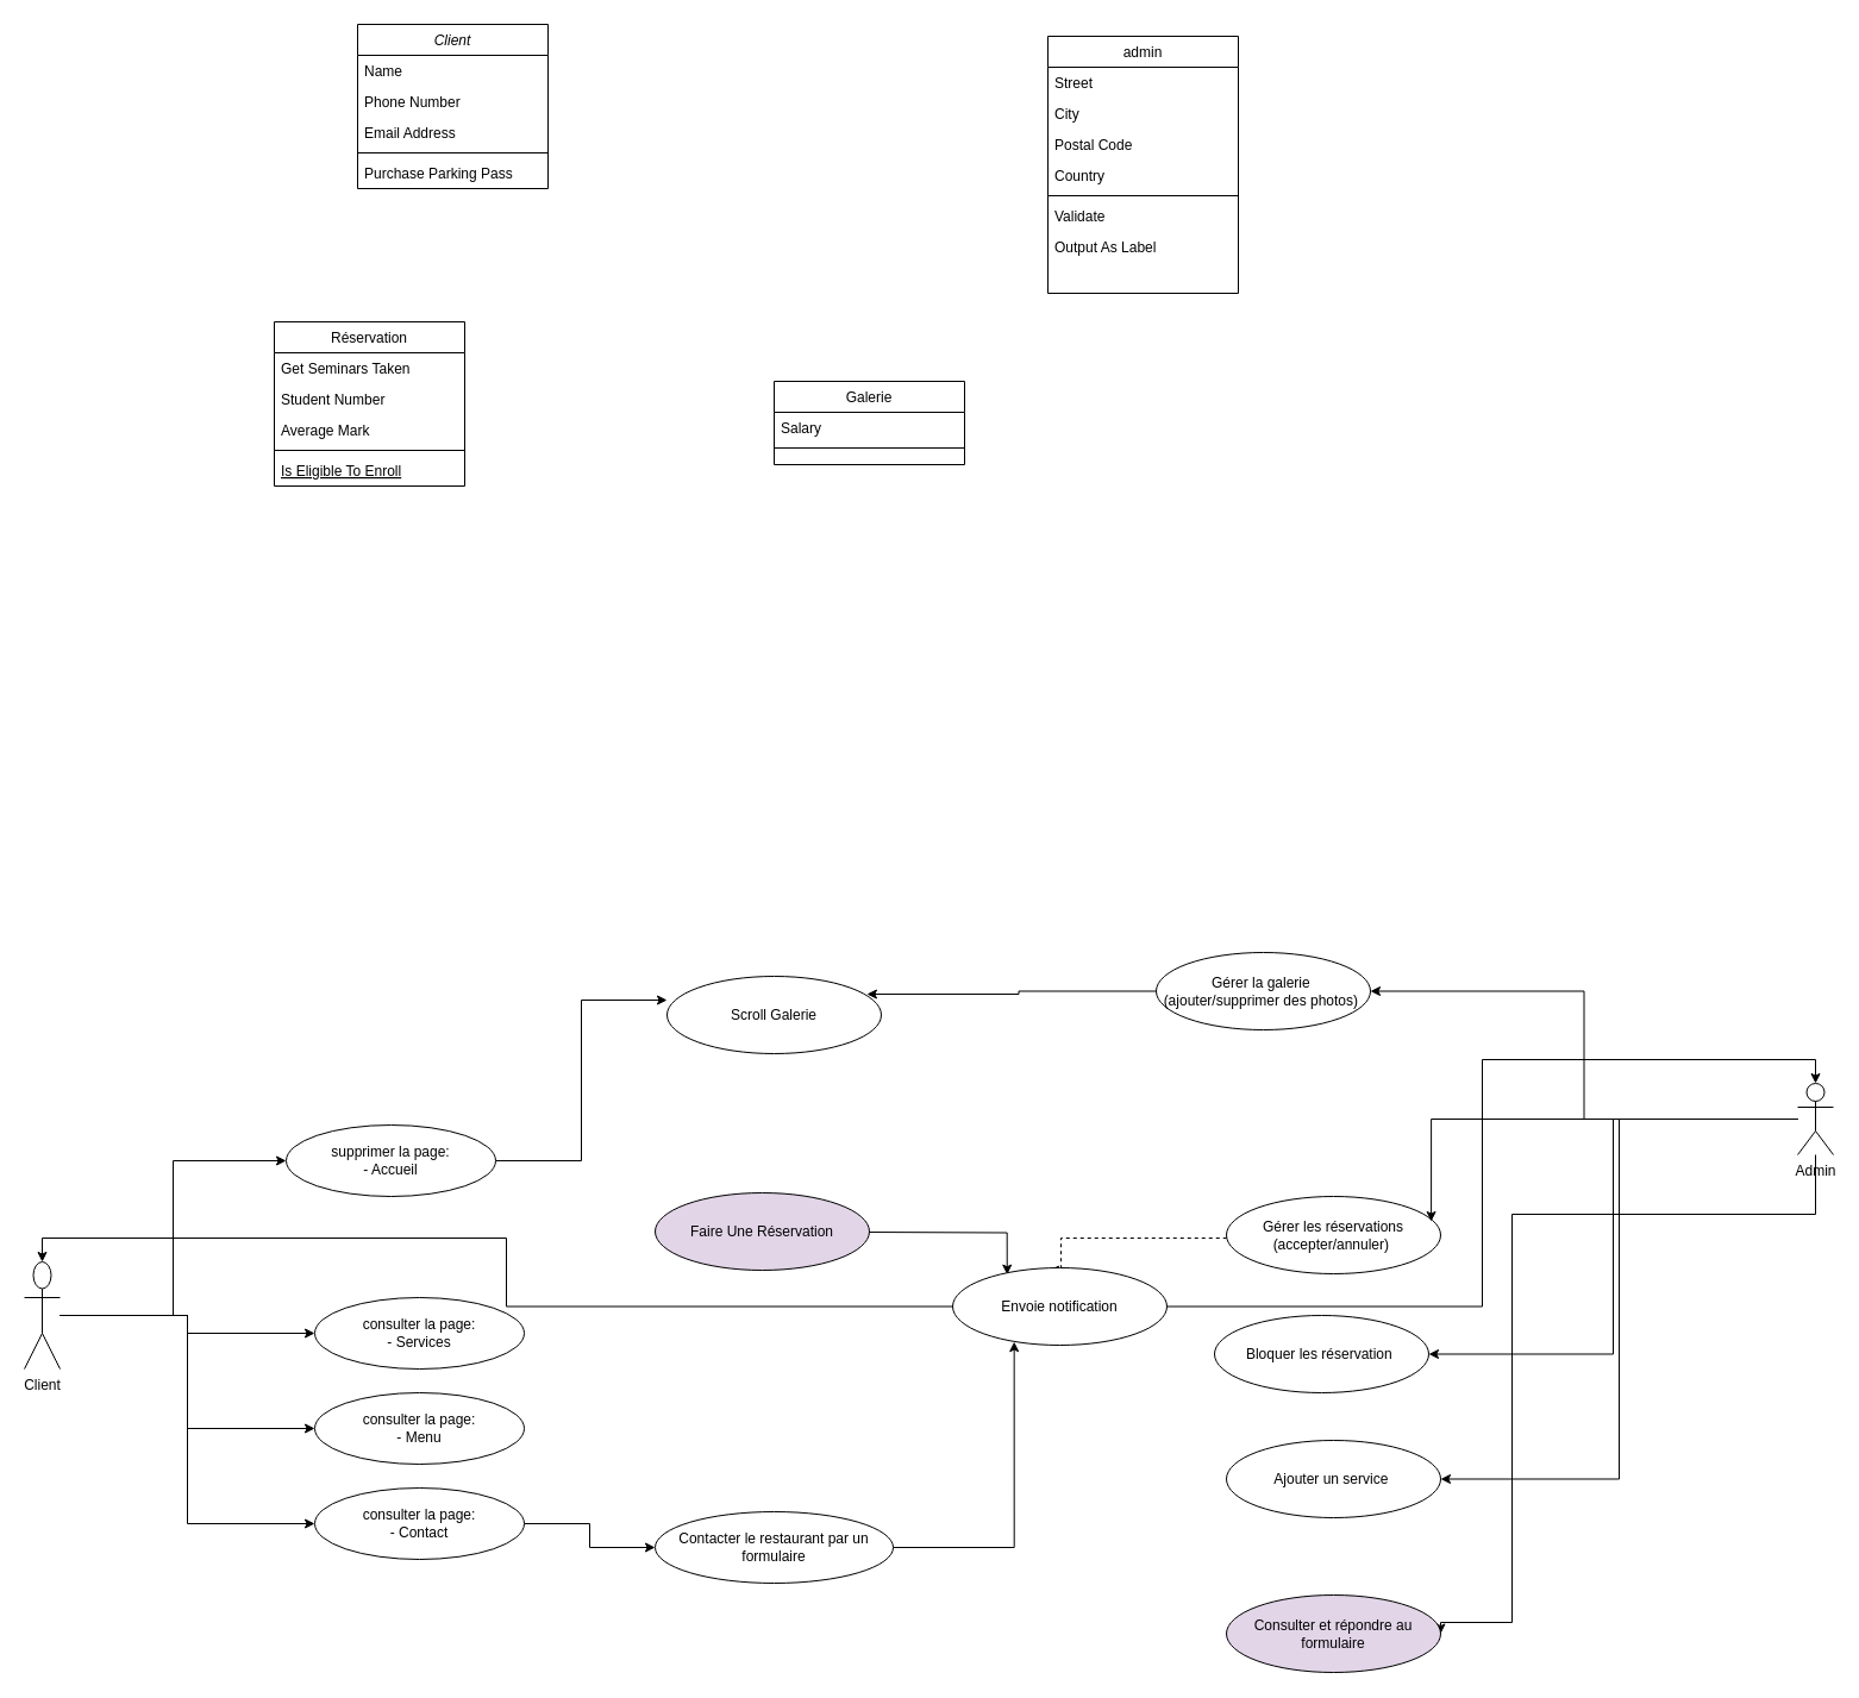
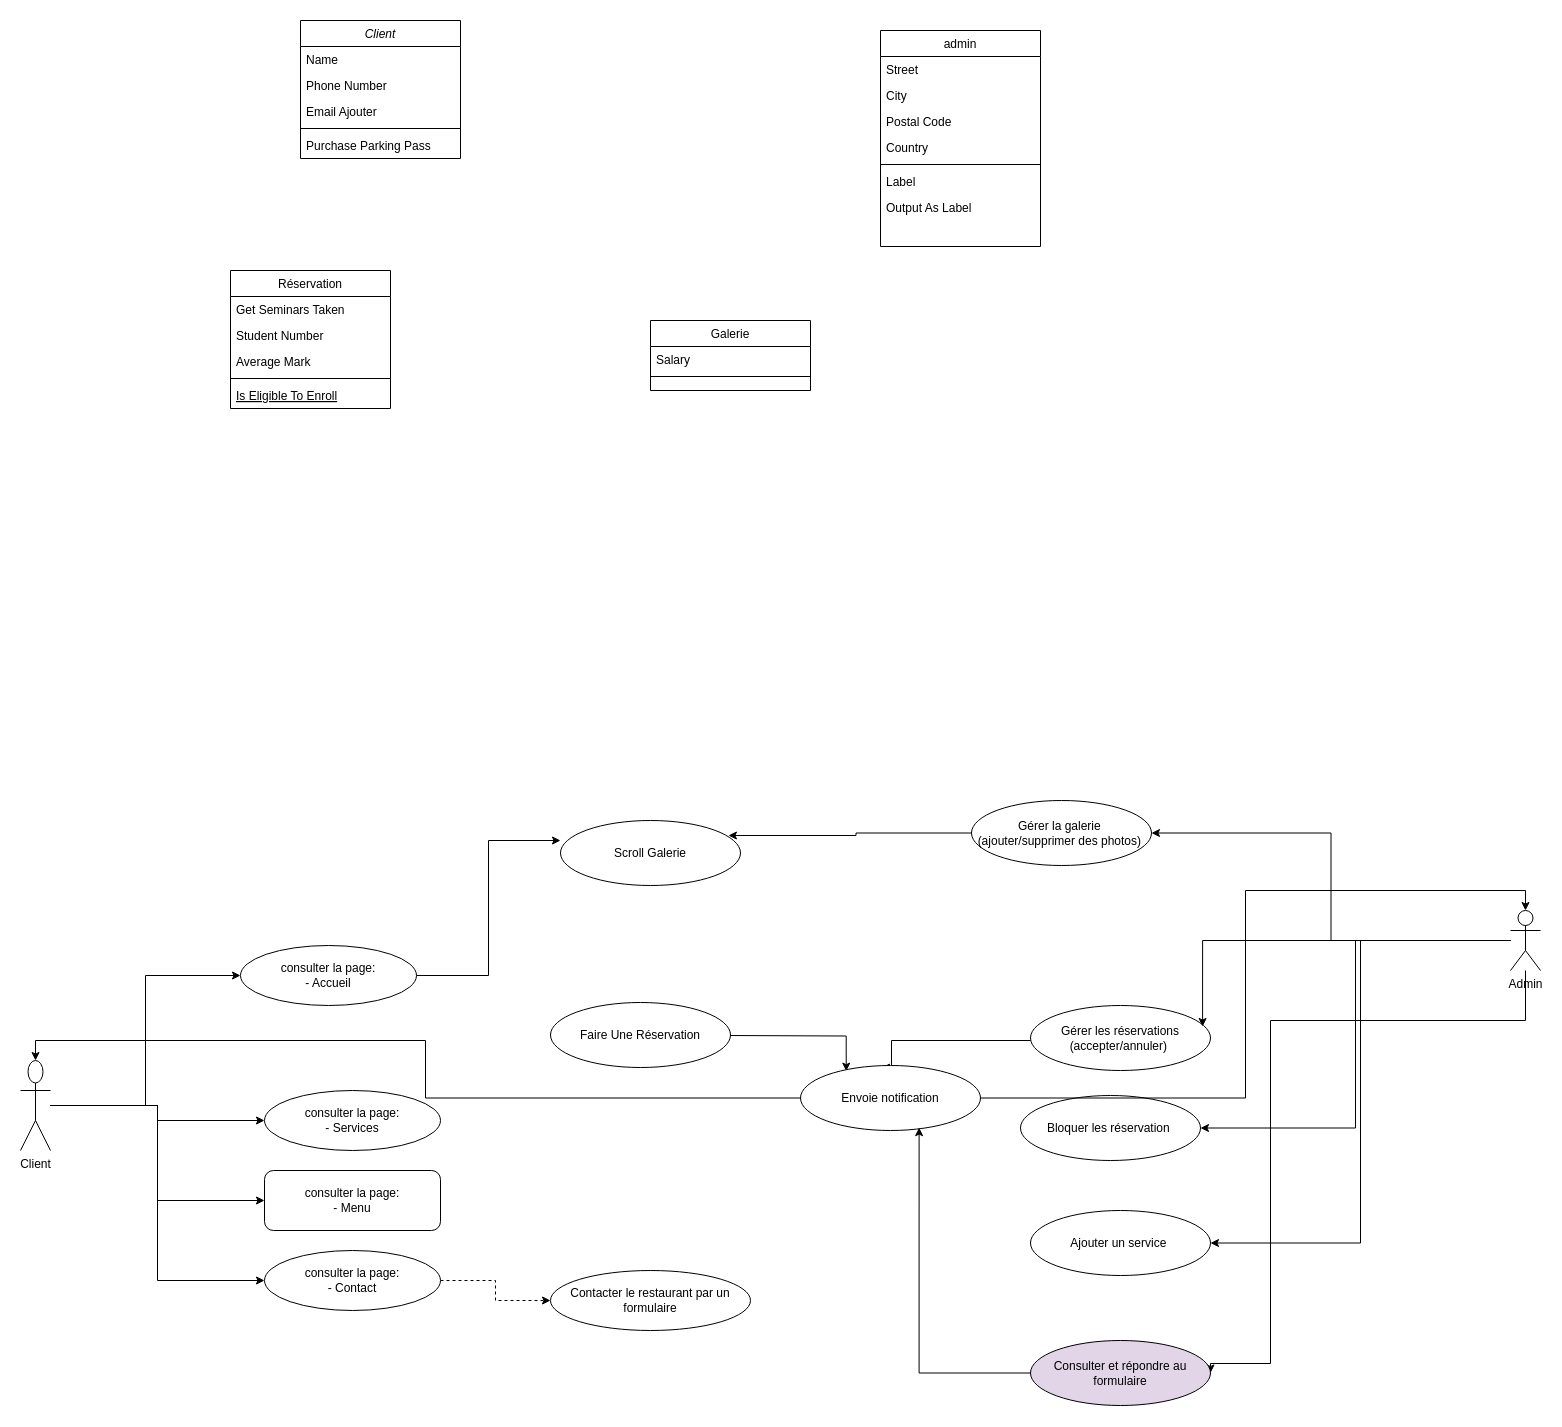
  <mxCell id="0" />
  <mxCell id="1" parent="0" />
  <mxCell id="2" value="Client" style="swimlane;fontStyle=2;align=center;verticalAlign=top;childLayout=stackLayout;horizontal=1;startSize=26;horizontalStack=0;resizeParent=1;resizeLast=0;collapsible=1;marginBottom=0;rounded=0;shadow=0;strokeWidth=1;" parent="1" vertex="1"><mxGeometry x="300" y="20" width="160" height="138" as="geometry"><mxRectangle x="230" y="140" width="160" height="26" as="alternateBounds" /></mxGeometry></mxCell>
  <mxCell id="3" value="Name" style="text;align=left;verticalAlign=top;spacingLeft=4;spacingRight=4;overflow=hidden;rotatable=0;points=[[0,0.5],[1,0.5]];portConstraint=eastwest;" parent="2" vertex="1"><mxGeometry y="26" width="160" height="26" as="geometry" /></mxCell>
  <mxCell id="4" value="Phone Number" style="text;align=left;verticalAlign=top;spacingLeft=4;spacingRight=4;overflow=hidden;rotatable=0;points=[[0,0.5],[1,0.5]];portConstraint=eastwest;rounded=0;shadow=0;html=0;" parent="2" vertex="1"><mxGeometry y="52" width="160" height="26" as="geometry" /></mxCell>
- <mxCell id="5" value="Email Address" style="text;align=left;verticalAlign=top;spacingLeft=4;spacingRight=4;overflow=hidden;rotatable=0;points=[[0,0.5],[1,0.5]];portConstraint=eastwest;rounded=0;shadow=0;html=0;" parent="2" vertex="1"><mxGeometry y="78" width="160" height="26" as="geometry" /></mxCell>
+ <mxCell id="5" value="Email Ajouter" style="text;align=left;verticalAlign=top;spacingLeft=4;spacingRight=4;overflow=hidden;rotatable=0;points=[[0,0.5],[1,0.5]];portConstraint=eastwest;rounded=0;shadow=0;html=0;" parent="2" vertex="1"><mxGeometry y="78" width="160" height="26" as="geometry" /></mxCell>
  <mxCell id="6" value="" style="line;html=1;strokeWidth=1;align=left;verticalAlign=middle;spacingTop=-1;spacingLeft=3;spacingRight=3;rotatable=0;labelPosition=right;points=[];portConstraint=eastwest;" parent="2" vertex="1"><mxGeometry y="104" width="160" height="8" as="geometry" /></mxCell>
  <mxCell id="7" value="Purchase Parking Pass" style="text;align=left;verticalAlign=top;spacingLeft=4;spacingRight=4;overflow=hidden;rotatable=0;points=[[0,0.5],[1,0.5]];portConstraint=eastwest;" parent="2" vertex="1"><mxGeometry y="112" width="160" height="26" as="geometry" /></mxCell>
  <mxCell id="8" value="Réservation" style="swimlane;fontStyle=0;align=center;verticalAlign=top;childLayout=stackLayout;horizontal=1;startSize=26;horizontalStack=0;resizeParent=1;resizeLast=0;collapsible=1;marginBottom=0;rounded=0;shadow=0;strokeWidth=1;" parent="1" vertex="1"><mxGeometry x="230" y="270" width="160" height="138" as="geometry"><mxRectangle x="130" y="380" width="160" height="26" as="alternateBounds" /></mxGeometry></mxCell>
  <mxCell id="9" value="Get Seminars Taken" style="text;align=left;verticalAlign=top;spacingLeft=4;spacingRight=4;overflow=hidden;rotatable=0;points=[[0,0.5],[1,0.5]];portConstraint=eastwest;" parent="8" vertex="1"><mxGeometry y="26" width="160" height="26" as="geometry" /></mxCell>
  <mxCell id="10" value="Student Number" style="text;align=left;verticalAlign=top;spacingLeft=4;spacingRight=4;overflow=hidden;rotatable=0;points=[[0,0.5],[1,0.5]];portConstraint=eastwest;" parent="8" vertex="1"><mxGeometry y="52" width="160" height="26" as="geometry" /></mxCell>
  <mxCell id="11" value="Average Mark" style="text;align=left;verticalAlign=top;spacingLeft=4;spacingRight=4;overflow=hidden;rotatable=0;points=[[0,0.5],[1,0.5]];portConstraint=eastwest;rounded=0;shadow=0;html=0;" parent="8" vertex="1"><mxGeometry y="78" width="160" height="26" as="geometry" /></mxCell>
  <mxCell id="12" value="" style="line;html=1;strokeWidth=1;align=left;verticalAlign=middle;spacingTop=-1;spacingLeft=3;spacingRight=3;rotatable=0;labelPosition=right;points=[];portConstraint=eastwest;" parent="8" vertex="1"><mxGeometry y="104" width="160" height="8" as="geometry" /></mxCell>
  <mxCell id="13" value="Is Eligible To Enroll" style="text;align=left;verticalAlign=top;spacingLeft=4;spacingRight=4;overflow=hidden;rotatable=0;points=[[0,0.5],[1,0.5]];portConstraint=eastwest;fontStyle=4" parent="8" vertex="1"><mxGeometry y="112" width="160" height="26" as="geometry" /></mxCell>
  <mxCell id="14" value="Galerie" style="swimlane;fontStyle=0;align=center;verticalAlign=top;childLayout=stackLayout;horizontal=1;startSize=26;horizontalStack=0;resizeParent=1;resizeLast=0;collapsible=1;marginBottom=0;rounded=0;shadow=0;strokeWidth=1;" parent="1" vertex="1"><mxGeometry x="650" y="320" width="160" height="70" as="geometry"><mxRectangle x="340" y="380" width="170" height="26" as="alternateBounds" /></mxGeometry></mxCell>
  <mxCell id="15" value="Salary" style="text;align=left;verticalAlign=top;spacingLeft=4;spacingRight=4;overflow=hidden;rotatable=0;points=[[0,0.5],[1,0.5]];portConstraint=eastwest;" parent="14" vertex="1"><mxGeometry y="26" width="160" height="26" as="geometry" /></mxCell>
  <mxCell id="16" value="" style="line;html=1;strokeWidth=1;align=left;verticalAlign=middle;spacingTop=-1;spacingLeft=3;spacingRight=3;rotatable=0;labelPosition=right;points=[];portConstraint=eastwest;" parent="14" vertex="1"><mxGeometry y="52" width="160" height="8" as="geometry" /></mxCell>
  <mxCell id="17" value="admin" style="swimlane;fontStyle=0;align=center;verticalAlign=top;childLayout=stackLayout;horizontal=1;startSize=26;horizontalStack=0;resizeParent=1;resizeLast=0;collapsible=1;marginBottom=0;rounded=0;shadow=0;strokeWidth=1;" parent="1" vertex="1"><mxGeometry x="880" y="30" width="160" height="216" as="geometry"><mxRectangle x="550" y="140" width="160" height="26" as="alternateBounds" /></mxGeometry></mxCell>
  <mxCell id="18" value="Street" style="text;align=left;verticalAlign=top;spacingLeft=4;spacingRight=4;overflow=hidden;rotatable=0;points=[[0,0.5],[1,0.5]];portConstraint=eastwest;" parent="17" vertex="1"><mxGeometry y="26" width="160" height="26" as="geometry" /></mxCell>
  <mxCell id="19" value="City" style="text;align=left;verticalAlign=top;spacingLeft=4;spacingRight=4;overflow=hidden;rotatable=0;points=[[0,0.5],[1,0.5]];portConstraint=eastwest;rounded=0;shadow=0;html=0;" parent="17" vertex="1"><mxGeometry y="52" width="160" height="26" as="geometry" /></mxCell>
  <mxCell id="20" value="Postal Code" style="text;align=left;verticalAlign=top;spacingLeft=4;spacingRight=4;overflow=hidden;rotatable=0;points=[[0,0.5],[1,0.5]];portConstraint=eastwest;rounded=0;shadow=0;html=0;" parent="17" vertex="1"><mxGeometry y="78" width="160" height="26" as="geometry" /></mxCell>
  <mxCell id="21" value="Country" style="text;align=left;verticalAlign=top;spacingLeft=4;spacingRight=4;overflow=hidden;rotatable=0;points=[[0,0.5],[1,0.5]];portConstraint=eastwest;rounded=0;shadow=0;html=0;" parent="17" vertex="1"><mxGeometry y="104" width="160" height="26" as="geometry" /></mxCell>
  <mxCell id="22" value="" style="line;html=1;strokeWidth=1;align=left;verticalAlign=middle;spacingTop=-1;spacingLeft=3;spacingRight=3;rotatable=0;labelPosition=right;points=[];portConstraint=eastwest;" parent="17" vertex="1"><mxGeometry y="130" width="160" height="8" as="geometry" /></mxCell>
- <mxCell id="23" value="Validate" style="text;align=left;verticalAlign=top;spacingLeft=4;spacingRight=4;overflow=hidden;rotatable=0;points=[[0,0.5],[1,0.5]];portConstraint=eastwest;" parent="17" vertex="1"><mxGeometry y="138" width="160" height="26" as="geometry" /></mxCell>
+ <mxCell id="23" value="Label" style="text;align=left;verticalAlign=top;spacingLeft=4;spacingRight=4;overflow=hidden;rotatable=0;points=[[0,0.5],[1,0.5]];portConstraint=eastwest;" parent="17" vertex="1"><mxGeometry y="138" width="160" height="26" as="geometry" /></mxCell>
  <mxCell id="24" value="Output As Label" style="text;align=left;verticalAlign=top;spacingLeft=4;spacingRight=4;overflow=hidden;rotatable=0;points=[[0,0.5],[1,0.5]];portConstraint=eastwest;" parent="17" vertex="1"><mxGeometry y="164" width="160" height="26" as="geometry" /></mxCell>
  <mxCell id="25" style="edgeStyle=orthogonalEdgeStyle;rounded=0;orthogonalLoop=1;jettySize=auto;html=1;entryX=1;entryY=0.5;entryDx=0;entryDy=0;" edge="1" parent="1" source="29" target="49"><mxGeometry relative="1" as="geometry" /></mxCell>
  <mxCell id="26" style="edgeStyle=orthogonalEdgeStyle;rounded=0;orthogonalLoop=1;jettySize=auto;html=1;entryX=1;entryY=0.5;entryDx=0;entryDy=0;" edge="1" parent="1" source="29" target="50"><mxGeometry relative="1" as="geometry" /></mxCell>
  <mxCell id="27" style="edgeStyle=orthogonalEdgeStyle;rounded=0;orthogonalLoop=1;jettySize=auto;html=1;entryX=1;entryY=0.5;entryDx=0;entryDy=0;" edge="1" parent="1" source="29" target="48"><mxGeometry relative="1" as="geometry" /></mxCell>
  <mxCell id="28" style="edgeStyle=orthogonalEdgeStyle;rounded=0;orthogonalLoop=1;jettySize=auto;html=1;entryX=1;entryY=0.5;entryDx=0;entryDy=0;" edge="1" parent="1" source="29" target="55"><mxGeometry relative="1" as="geometry"><Array as="points"><mxPoint x="1270" y="1020" /><mxPoint x="1270" y="1363" /></Array></mxGeometry></mxCell>
  <mxCell id="29" value="Admin" style="shape=umlActor;verticalLabelPosition=bottom;verticalAlign=top;html=1;outlineConnect=0;" vertex="1" parent="1"><mxGeometry x="1510" y="910" width="30" height="60" as="geometry" /></mxCell>
  <mxCell id="30" style="edgeStyle=orthogonalEdgeStyle;rounded=0;orthogonalLoop=1;jettySize=auto;html=1;" edge="1" parent="1" source="34" target="38"><mxGeometry relative="1" as="geometry" /></mxCell>
  <mxCell id="31" style="edgeStyle=orthogonalEdgeStyle;rounded=0;orthogonalLoop=1;jettySize=auto;html=1;entryX=0;entryY=0.5;entryDx=0;entryDy=0;" edge="1" parent="1" source="34" target="39"><mxGeometry relative="1" as="geometry" /></mxCell>
  <mxCell id="32" style="edgeStyle=orthogonalEdgeStyle;rounded=0;orthogonalLoop=1;jettySize=auto;html=1;entryX=0;entryY=0.5;entryDx=0;entryDy=0;" edge="1" parent="1" source="34" target="41"><mxGeometry relative="1" as="geometry" /></mxCell>
  <mxCell id="33" style="edgeStyle=orthogonalEdgeStyle;rounded=0;orthogonalLoop=1;jettySize=auto;html=1;entryX=0;entryY=0.5;entryDx=0;entryDy=0;" edge="1" parent="1" source="34" target="35"><mxGeometry relative="1" as="geometry" /></mxCell>
  <mxCell id="34" value="Client" style="shape=umlActor;verticalLabelPosition=bottom;verticalAlign=top;html=1;outlineConnect=0;" vertex="1" parent="1"><mxGeometry x="20" y="1060" width="30" height="90" as="geometry" /></mxCell>
- <mxCell id="35" value="supprimer la page:&lt;br&gt;- Accueil" style="ellipse;whiteSpace=wrap;html=1;" vertex="1" parent="1"><mxGeometry x="240" y="945" width="176" height="60" as="geometry" /></mxCell>
- <mxCell id="36" value="Faire Une Réservation" style="ellipse;whiteSpace=wrap;html=1;fillColor=#e1d5e7;" vertex="1" parent="1"><mxGeometry x="550" y="1002" width="180" height="65" as="geometry" /></mxCell>
+ <mxCell id="35" value="consulter la page:&lt;br&gt;- Accueil" style="ellipse;whiteSpace=wrap;html=1;" vertex="1" parent="1"><mxGeometry x="240" y="945" width="176" height="60" as="geometry" /></mxCell>
+ <mxCell id="36" value="Faire Une Réservation" style="ellipse;whiteSpace=wrap;html=1;" vertex="1" parent="1"><mxGeometry x="550" y="1002" width="180" height="65" as="geometry" /></mxCell>
  <mxCell id="37" value="Contacter le restaurant par un formulaire" style="ellipse;whiteSpace=wrap;html=1;" vertex="1" parent="1"><mxGeometry x="550" y="1270" width="200" height="60" as="geometry" /></mxCell>
  <mxCell id="38" value="consulter la page:&lt;br&gt;- Services" style="ellipse;whiteSpace=wrap;html=1;" vertex="1" parent="1"><mxGeometry x="264" y="1090" width="176" height="60" as="geometry" /></mxCell>
- <mxCell id="39" value="consulter la page:&lt;br&gt;- Menu" style="ellipse;whiteSpace=wrap;html=1;" vertex="1" parent="1"><mxGeometry x="264" y="1170" width="176" height="60" as="geometry" /></mxCell>
- <mxCell id="40" style="edgeStyle=orthogonalEdgeStyle;rounded=0;orthogonalLoop=1;jettySize=auto;html=1;" edge="1" parent="1" source="41" target="37"><mxGeometry relative="1" as="geometry" /></mxCell>
+ <mxCell id="39" value="consulter la page:&lt;br&gt;- Menu" style="whiteSpace=wrap;html=1;rounded=1;" vertex="1" parent="1"><mxGeometry x="264" y="1170" width="176" height="60" as="geometry" /></mxCell>
+ <mxCell id="40" style="edgeStyle=orthogonalEdgeStyle;rounded=0;orthogonalLoop=1;jettySize=auto;html=1;dashed=1;" edge="1" parent="1" source="41" target="37"><mxGeometry relative="1" as="geometry" /></mxCell>
  <mxCell id="41" value="consulter la page:&lt;br&gt;- Contact" style="ellipse;whiteSpace=wrap;html=1;" vertex="1" parent="1"><mxGeometry x="264" y="1250" width="176" height="60" as="geometry" /></mxCell>
  <mxCell id="42" style="edgeStyle=orthogonalEdgeStyle;rounded=0;orthogonalLoop=1;jettySize=auto;html=1;entryX=0.254;entryY=0.087;entryDx=0;entryDy=0;exitX=1;exitY=0.385;exitDx=0;exitDy=0;exitPerimeter=0;entryPerimeter=0;" edge="1" parent="1" target="51"><mxGeometry relative="1" as="geometry"><mxPoint x="730" y="1035.025" as="sourcePoint" /><mxPoint x="853.38" y="1076.315" as="targetPoint" /></mxGeometry></mxCell>
  <mxCell id="43" value="Scroll Galerie" style="ellipse;whiteSpace=wrap;html=1;" vertex="1" parent="1"><mxGeometry x="560" y="820" width="180" height="65" as="geometry" /></mxCell>
- <mxCell id="44" style="edgeStyle=orthogonalEdgeStyle;rounded=0;orthogonalLoop=1;jettySize=auto;html=1;entryX=0.45;entryY=0.033;entryDx=0;entryDy=0;entryPerimeter=0;dashed=1;" edge="1" parent="1" source="45" target="51"><mxGeometry relative="1" as="geometry"><mxPoint x="880" y="1010" as="targetPoint" /><Array as="points"><mxPoint x="891" y="1040" /></Array></mxGeometry></mxCell>
+ <mxCell id="44" style="edgeStyle=orthogonalEdgeStyle;rounded=0;orthogonalLoop=1;jettySize=auto;html=1;entryX=0.45;entryY=0.033;entryDx=0;entryDy=0;entryPerimeter=0;" edge="1" parent="1" source="45" target="51"><mxGeometry relative="1" as="geometry"><mxPoint x="880" y="1010" as="targetPoint" /><Array as="points"><mxPoint x="891" y="1040" /></Array></mxGeometry></mxCell>
  <mxCell id="45" value="Gérer les réservations&lt;div&gt;(accepter/annuler)&amp;nbsp;&lt;/div&gt;" style="ellipse;whiteSpace=wrap;html=1;" vertex="1" parent="1"><mxGeometry x="1030" y="1005" width="180" height="65" as="geometry" /></mxCell>
  <mxCell id="46" style="edgeStyle=orthogonalEdgeStyle;rounded=0;orthogonalLoop=1;jettySize=auto;html=1;entryX=0;entryY=0.308;entryDx=0;entryDy=0;entryPerimeter=0;" edge="1" parent="1" source="35" target="43"><mxGeometry relative="1" as="geometry" /></mxCell>
  <mxCell id="47" style="edgeStyle=orthogonalEdgeStyle;rounded=0;orthogonalLoop=1;jettySize=auto;html=1;entryX=0.956;entryY=0.323;entryDx=0;entryDy=0;entryPerimeter=0;" edge="1" parent="1" source="29" target="45"><mxGeometry relative="1" as="geometry" /></mxCell>
  <mxCell id="48" value="&lt;div&gt;Ajouter un service&amp;nbsp;&lt;/div&gt;" style="ellipse;whiteSpace=wrap;html=1;" vertex="1" parent="1"><mxGeometry x="1030" y="1210" width="180" height="65" as="geometry" /></mxCell>
  <mxCell id="49" value="Gérer la galerie&amp;nbsp;&lt;div&gt;(ajouter/supprimer des photos)&amp;nbsp;&lt;/div&gt;" style="ellipse;whiteSpace=wrap;html=1;" vertex="1" parent="1"><mxGeometry x="971" y="800" width="180" height="65" as="geometry" /></mxCell>
- <mxCell id="50" value="&lt;div&gt;Bloquer les réservation&amp;nbsp;&lt;/div&gt;" style="ellipse;whiteSpace=wrap;html=1;" vertex="1" parent="1"><mxGeometry x="1020" y="1105" width="180" height="65" as="geometry" /></mxCell>
+ <mxCell id="50" value="&lt;div&gt;Bloquer les réservation&amp;nbsp;&lt;/div&gt;" style="ellipse;whiteSpace=wrap;html=1;" vertex="1" parent="1"><mxGeometry x="1020" y="1095" width="180" height="65" as="geometry" /></mxCell>
  <mxCell id="51" value="Envoie notification" style="ellipse;whiteSpace=wrap;html=1;" vertex="1" parent="1"><mxGeometry x="800" y="1065" width="180" height="65" as="geometry" /></mxCell>
  <mxCell id="52" style="edgeStyle=orthogonalEdgeStyle;rounded=0;orthogonalLoop=1;jettySize=auto;html=1;entryX=0.5;entryY=0;entryDx=0;entryDy=0;entryPerimeter=0;" edge="1" parent="1" source="51" target="29"><mxGeometry relative="1" as="geometry" /></mxCell>
  <mxCell id="53" style="edgeStyle=orthogonalEdgeStyle;rounded=0;orthogonalLoop=1;jettySize=auto;html=1;entryX=0.5;entryY=0;entryDx=0;entryDy=0;entryPerimeter=0;" edge="1" parent="1" source="51" target="34"><mxGeometry relative="1" as="geometry" /></mxCell>
  <mxCell id="54" style="edgeStyle=orthogonalEdgeStyle;rounded=0;orthogonalLoop=1;jettySize=auto;html=1;entryX=0.933;entryY=0.231;entryDx=0;entryDy=0;entryPerimeter=0;" edge="1" parent="1" source="49" target="43"><mxGeometry relative="1" as="geometry" /></mxCell>
  <mxCell id="55" value="&lt;div&gt;Consulter et répondre au formulaire&lt;/div&gt;" style="ellipse;whiteSpace=wrap;html=1;fillColor=#e1d5e7;" vertex="1" parent="1"><mxGeometry x="1030" y="1340" width="180" height="65" as="geometry" /></mxCell>
- <mxCell id="56" style="edgeStyle=orthogonalEdgeStyle;rounded=0;orthogonalLoop=1;jettySize=auto;html=1;entryX=0.287;entryY=0.956;entryDx=0;entryDy=0;entryPerimeter=0;" edge="1" parent="1" source="37" target="51"><mxGeometry relative="1" as="geometry" /></mxCell>
+ <mxCell id="57" style="edgeStyle=orthogonalEdgeStyle;rounded=0;orthogonalLoop=1;jettySize=auto;html=1;entryX=0.659;entryY=0.956;entryDx=0;entryDy=0;entryPerimeter=0;" edge="1" parent="1" source="55" target="51"><mxGeometry relative="1" as="geometry" /></mxCell>
